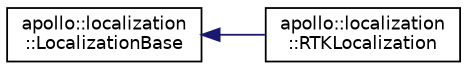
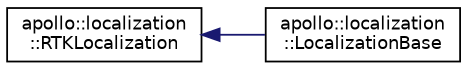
  digraph {
    rankdir=LR
    node [color=black fillcolor=white fontname=Helvetica fontsize=10 shape=record style=filled]
    n1 [height=0.2 label="apollo::localization\l::LocalizationBase" width=0.4]
    n2 [height=0.2 label="apollo::localization\l::RTKLocalization" width=0.4]
-   n1 -> n2 [color=midnightblue dir=back fontname=Helvetica fontsize=10 labelfontname=Helvetica labelfontsize=10 style=solid]
+   n2 -> n1 [color=midnightblue dir=back fontname=Helvetica fontsize=10 labelfontname=Helvetica labelfontsize=10 style=solid]
  }
